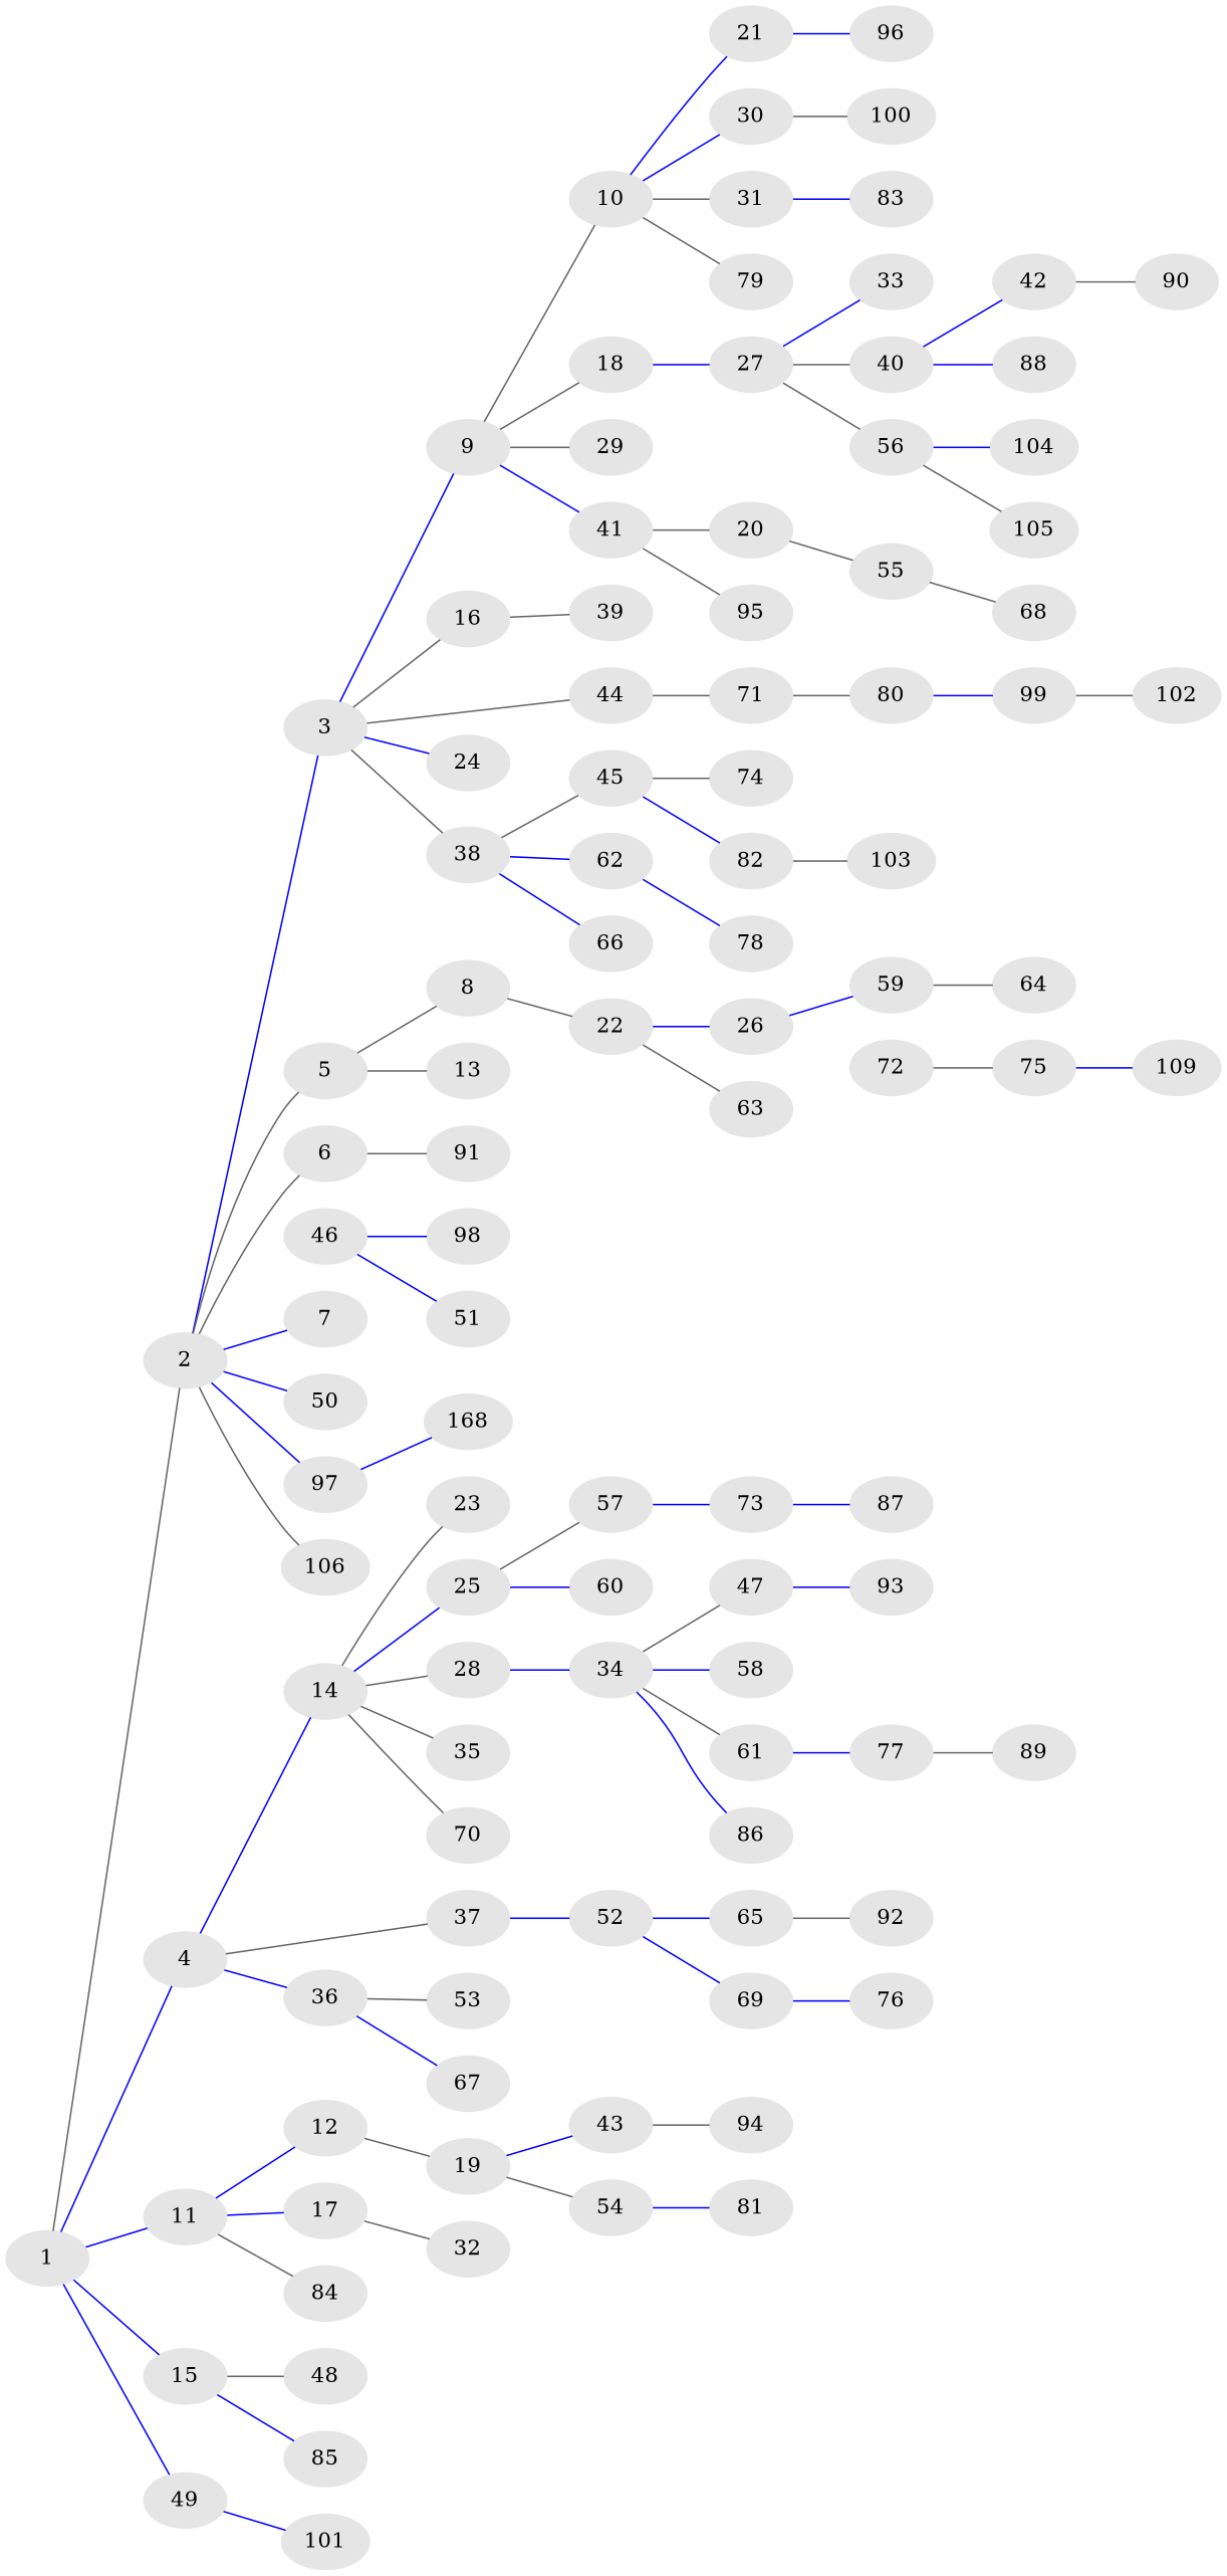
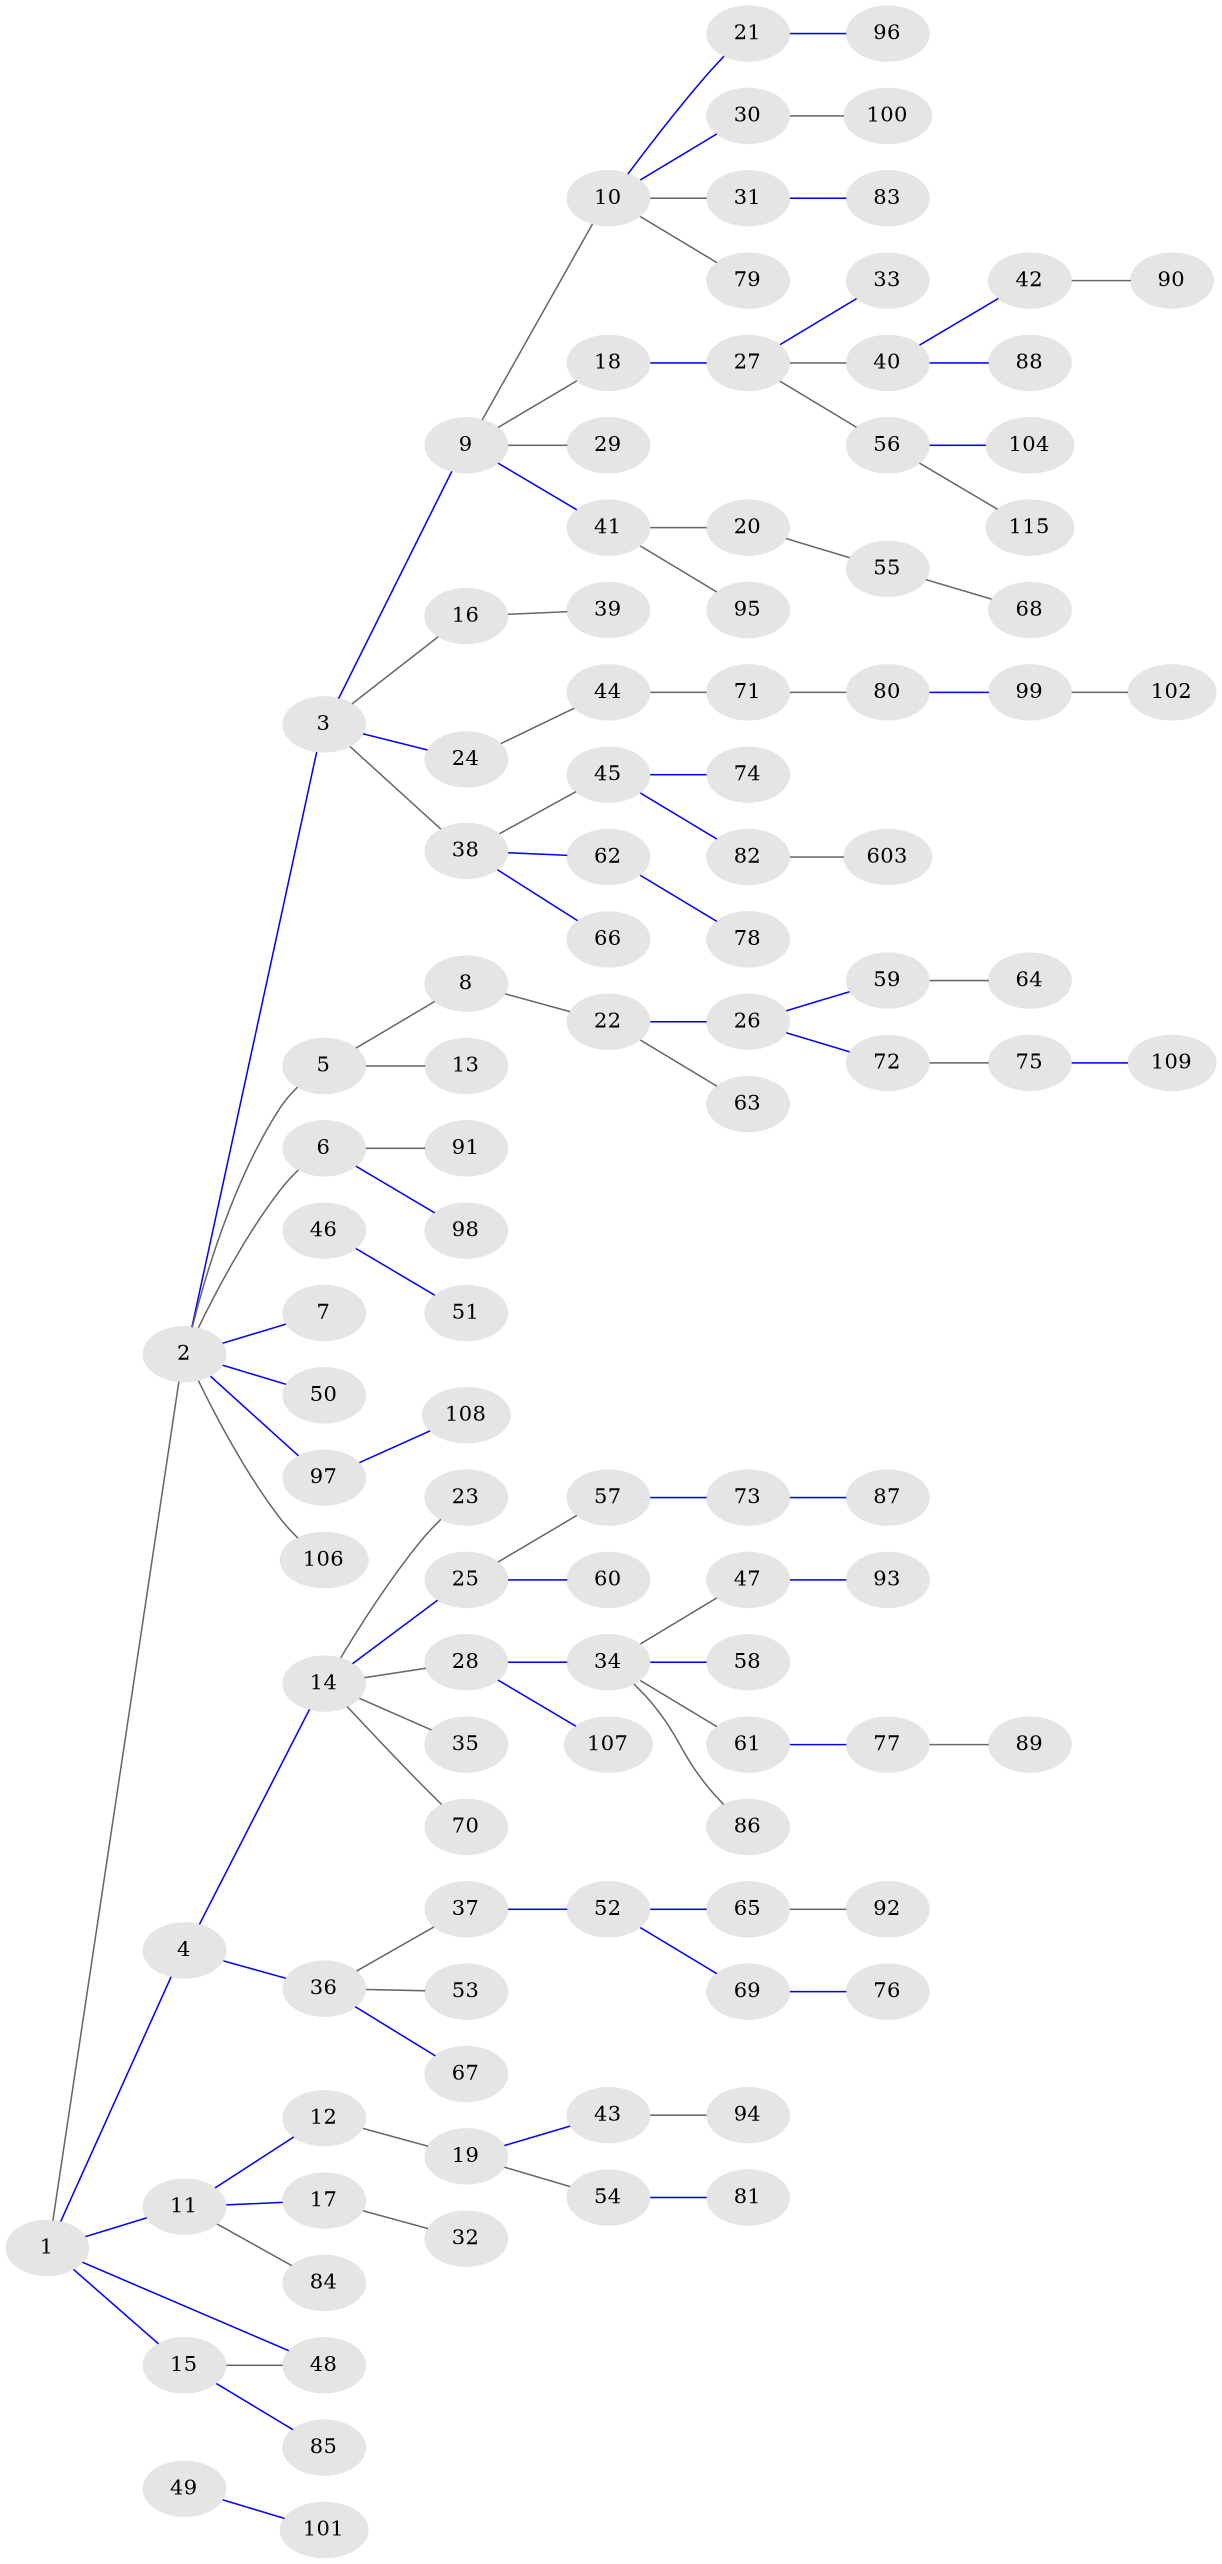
  graph {
    rankdir=LR
    node [color=gray90 style=filled]
    edge [color=blue]
    1
    2
    4
    11
    15
    49
    3
    5
    6
    7
    50
    97
    106
    14
    36
    12
    17
    84
    48
    85
    101
    9
    16
    24
    38
    44
    8
    13
    91
-   108 [label=168]
+   108
    10
    18
    29
    41
    39
    45
    62
    66
    71
    46
    51
    98
    23
    25
    28
    35
    70
    37
    53
    67
    22
    26
    63
    21
    30
    31
    79
    27
    20
    55
    95
    96
    100
    83
    19
    32
    43
    54
    57
    60
    34
+   107
    33
    40
    56
    94
    81
    68
    59
    72
    73
    64
    75
    42
    88
    104
-   105
+   105 [label=115]
    47
    58
    61
    86
    93
    77
    52
    65
    69
    74
    82
    78
    90
    80
-   103
+   103 [label=603]
    92
    76
    87
    89
    99
    109
    102
    1 -- 2 [color=gray40]
    1 -- 4
    1 -- 11
    1 -- 15
-   1 -- 49
+   1 -- 48
    2 -- 3
    2 -- 5 [color=gray40]
    2 -- 6 [color=gray40]
    2 -- 7
    2 -- 50
    2 -- 97
    2 -- 106 [color=gray40]
    4 -- 14
    4 -- 36
    11 -- 12
    11 -- 17
    11 -- 84 [color=gray40]
    15 -- 48 [color=gray40]
    15 -- 85
    49 -- 101
    3 -- 9
    3 -- 16 [color=gray40]
    3 -- 24
    3 -- 38 [color=gray40]
-   3 -- 44 [color=gray40]
+   24 -- 44 [color=gray40]
    5 -- 8 [color=gray40]
    5 -- 13 [color=gray40]
    6 -- 91 [color=gray40]
    97 -- 108
    14 -- 23 [color=gray40]
    14 -- 25
    14 -- 28 [color=gray40]
    14 -- 35 [color=gray40]
    14 -- 70 [color=gray40]
-   4 -- 37 [color=gray40]
+   36 -- 37 [color=gray40]
    36 -- 53 [color=gray40]
    36 -- 67
    12 -- 19 [color=gray40]
    17 -- 32 [color=gray40]
    9 -- 10 [color=gray40]
    9 -- 18 [color=gray40]
    9 -- 29 [color=gray40]
    9 -- 41
    16 -- 39 [color=gray40]
    38 -- 45 [color=gray40]
    38 -- 62
    38 -- 66
    44 -- 71 [color=gray40]
    8 -- 22 [color=gray40]
    10 -- 21
    10 -- 30
    10 -- 31 [color=gray40]
    10 -- 79 [color=gray40]
    18 -- 27
    41 -- 20 [color=gray40]
    41 -- 95 [color=gray40]
-   45 -- 74 [color=gray40]
+   45 -- 74
    45 -- 82
    62 -- 78
    71 -- 80 [color=gray40]
    46 -- 51
-   46 -- 98
+   6 -- 98
    25 -- 57 [color=gray40]
    25 -- 60
    28 -- 34
+   28 -- 107
    37 -- 52
    22 -- 26
    22 -- 63 [color=gray40]
    26 -- 59
+   26 -- 72
    21 -- 96
    30 -- 100 [color=gray40]
    31 -- 83
    27 -- 33
    27 -- 40 [color=gray40]
    27 -- 56 [color=gray40]
    20 -- 55 [color=gray40]
    55 -- 68 [color=gray40]
    19 -- 43
    19 -- 54 [color=gray40]
    43 -- 94 [color=gray40]
    54 -- 81
    57 -- 73
    34 -- 47 [color=gray40]
    34 -- 58
    34 -- 61 [color=gray40]
-   34 -- 86
+   34 -- 86 [color=gray40]
    40 -- 42
    40 -- 88
    56 -- 104
    56 -- 105 [color=gray40]
    59 -- 64 [color=gray40]
    72 -- 75 [color=gray40]
    73 -- 87
    75 -- 109
    42 -- 90 [color=gray40]
    47 -- 93
    61 -- 77
    77 -- 89 [color=gray40]
    52 -- 65
    52 -- 69
    65 -- 92 [color=gray40]
    69 -- 76
    82 -- 103 [color=gray40]
    80 -- 99
    99 -- 102 [color=gray40]
  }
